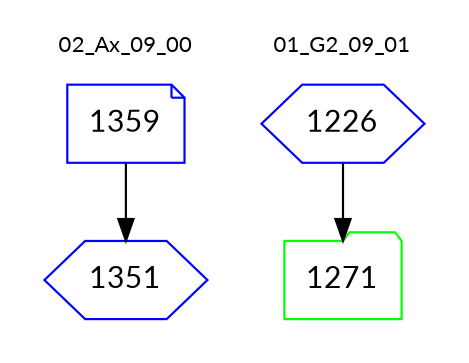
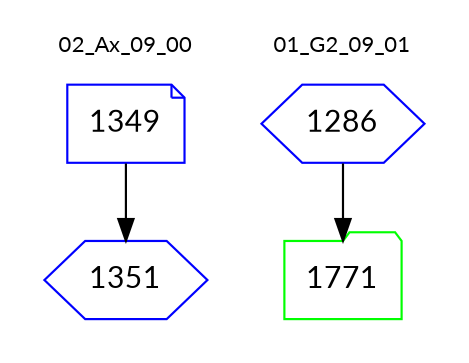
  digraph {
    fontname=Lato
    node [color=blue fontname=Lato shape=hexagon]
    edge [color=black fontname=Lato]
-   n1 [label=1359 shape=note]
+   n1 [label=1349 shape=note]
    n2 [label=1351]
-   n3 [label=1226]
-   n4 [color=green label=1271 shape=folder]
+   n3 [label=1286]
+   n4 [color=green label=1771 shape=folder]
    subgraph cluster_1 {
      color=white
      fontsize=10
      label="02_Ax_09_00"
      n1
      n2
    }
    subgraph cluster_2 {
      color=white
      fontsize=10
      label="01_G2_09_01"
      n3
      n4
    }
    n1 -> n2
    n3 -> n4
  }
